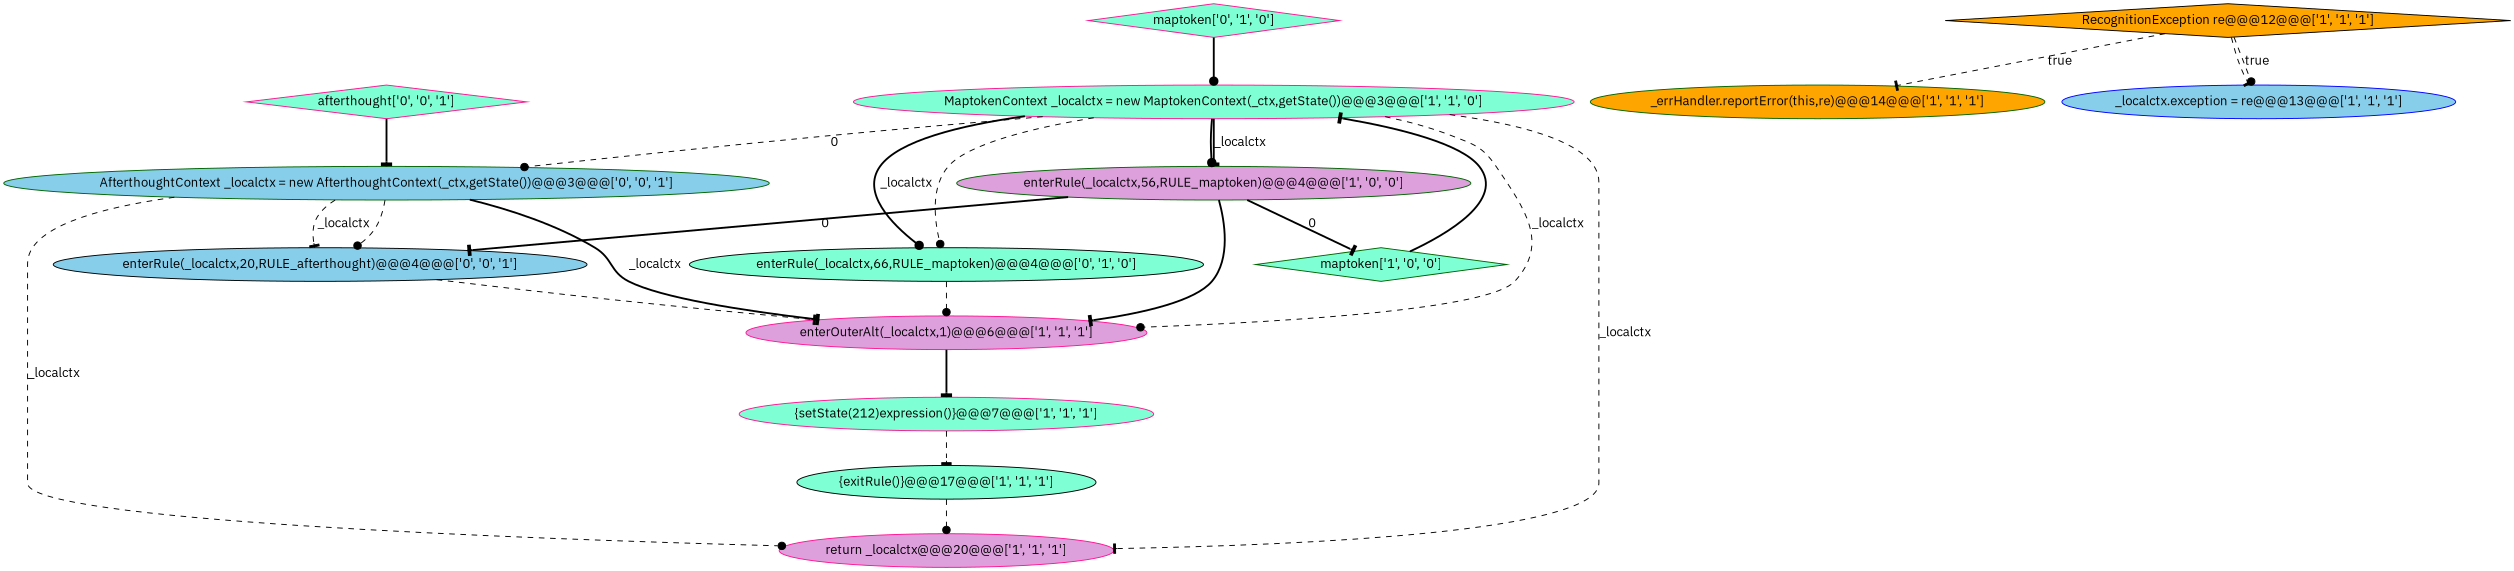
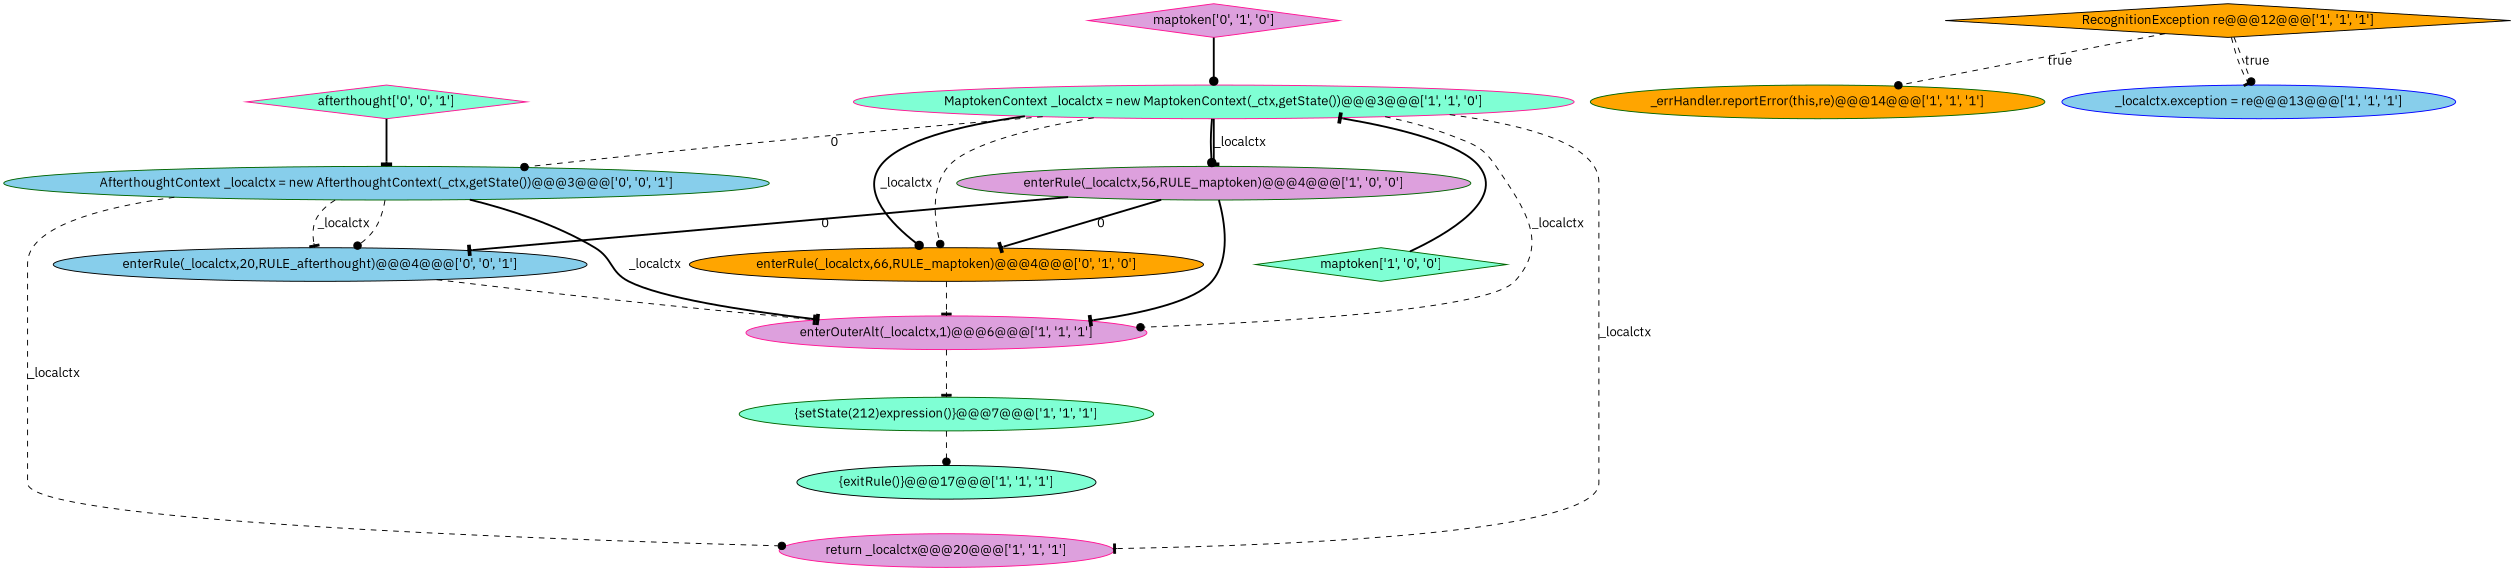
  digraph {
    fontname="IBM Plex Sans"
    node [color=deeppink fillcolor=aquamarine fontname="IBM Plex Sans" shape=ellipse style=filled]
    edge [arrowhead=tee fontname="IBM Plex Sans" style=dashed]
    n1 [fillcolor=plum label="enterOuterAlt(_localctx,1)@@@6@@@['1', '1', '1']"]
-   n2 [label="{setState(212)expression()}@@@7@@@['1', '1', '1']"]
+   n2 [color=darkgreen label="{setState(212)expression()}@@@7@@@['1', '1', '1']"]
    n3 [color=black label="{exitRule()}@@@17@@@['1', '1', '1']"]
    n4 [label="MaptokenContext _localctx = new MaptokenContext(_ctx,getState())@@@3@@@['1', '1', '0']"]
    n5 [fillcolor=plum label="return _localctx@@@20@@@['1', '1', '1']"]
    n6 [color=darkgreen fillcolor=skyblue label="AfterthoughtContext _localctx = new AfterthoughtContext(_ctx,getState())@@@3@@@['0', '0', '1']"]
-   n7 [color=black label="enterRule(_localctx,66,RULE_maptoken)@@@4@@@['0', '1', '0']"]
+   n7 [color=black fillcolor=orange label="enterRule(_localctx,66,RULE_maptoken)@@@4@@@['0', '1', '0']"]
    n8 [color=darkgreen fillcolor=plum label="enterRule(_localctx,56,RULE_maptoken)@@@4@@@['1', '0', '0']"]
    n9 [color=black fillcolor=skyblue label="enterRule(_localctx,20,RULE_afterthought)@@@4@@@['0', '0', '1']"]
-   n10 [label="maptoken['0', '1', '0']" shape=diamond]
+   n10 [fillcolor=plum label="maptoken['0', '1', '0']" shape=diamond]
    n11 [color=darkgreen fillcolor=orange label="_errHandler.reportError(this,re)@@@14@@@['1', '1', '1']"]
    n12 [label="afterthought['0', '0', '1']" shape=diamond]
    n13 [color=black fillcolor=orange label="RecognitionException re@@@12@@@['1', '1', '1']" shape=diamond]
    n14 [color=blue fillcolor=skyblue label="_localctx.exception = re@@@13@@@['1', '1', '1']"]
    n15 [color=darkgreen label="maptoken['1', '0', '0']" shape=diamond]
-   n1 -> n2 [style=bold]
-   n2 -> n3
-   n3 -> n5 [arrowhead=dot]
+   n1 -> n2
+   n2 -> n3 [arrowhead=dot]
    n4 -> n1 [arrowhead=dot label=_localctx]
    n4 -> n5 [label=_localctx]
    n4 -> n6 [arrowhead=dot label=0]
    n4 -> n7 [arrowhead=dot]
    n4 -> n7 [arrowhead=dot label=_localctx style=bold]
    n4 -> n8 [label=_localctx style=bold]
    n4 -> n8 [arrowhead=dot style=bold]
    n6 -> n1 [label=_localctx style=bold]
    n6 -> n5 [arrowhead=dot label=_localctx]
    n6 -> n9 [arrowhead=dot]
    n6 -> n9 [label=_localctx]
-   n7 -> n1 [arrowhead=dot]
+   n7 -> n1
    n8 -> n1 [style=bold]
-   n8 -> n15 [label=0 style=bold]
+   n8 -> n7 [label=0 style=bold]
    n8 -> n9 [label=0 style=bold]
    n9 -> n1
    n10 -> n4 [arrowhead=dot style=bold]
    n12 -> n6 [style=bold]
-   n13 -> n11 [label=true]
+   n13 -> n11 [arrowhead=dot label=true]
    n13 -> n14
    n13 -> n14 [arrowhead=dot label=true]
    n15 -> n4 [style=bold]
  }
